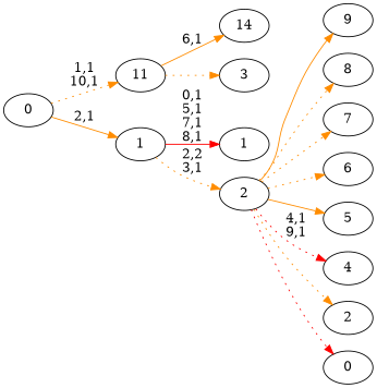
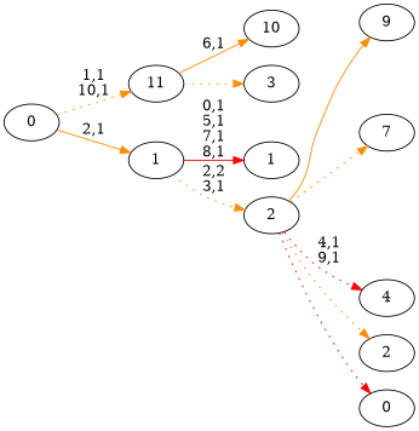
  digraph {
    rankdir=LR
    edge [color=darkorange style=dotted]
-   n1 [label=14]
+   n1 [label=10]
    n2 [label=9]
-   n3 [label=8]
    n4 [label=7]
-   n5 [label=6]
-   n6 [label=5]
    n7 [label=4]
    n8 [label=3]
    11
    n10 [label=2]
    n11 [label=1]
    n12 [label=0]
    2
    1
    0
    11 -> n1 [label="6,1" style=solid]
    11 -> n8
    2 -> n2 [style=solid]
-   2 -> n3
    2 -> n4
-   2 -> n5
-   2 -> n6 [style=solid]
    2 -> n7 [color=red label="4,1\n9,1"]
    2 -> n10
    2 -> n12 [color=red]
    1 -> n11 [color=red label="0,1\n5,1\n7,1\n8,1" style=solid]
    1 -> 2 [label="2,2\n3,1"]
    0 -> 11 [label="1,1\n10,1"]
    0 -> 1 [label="2,1" style=solid]
  }
